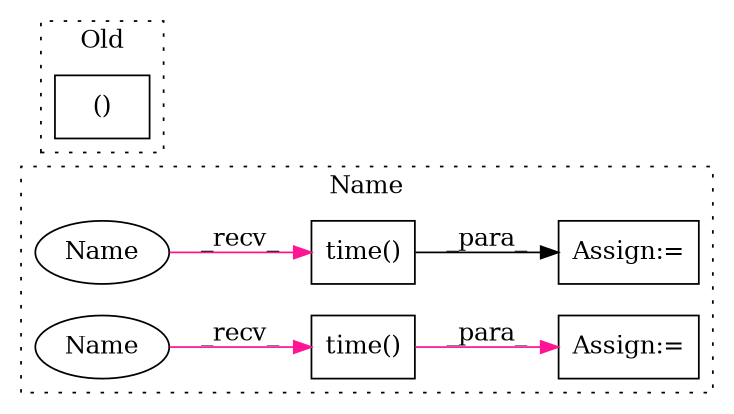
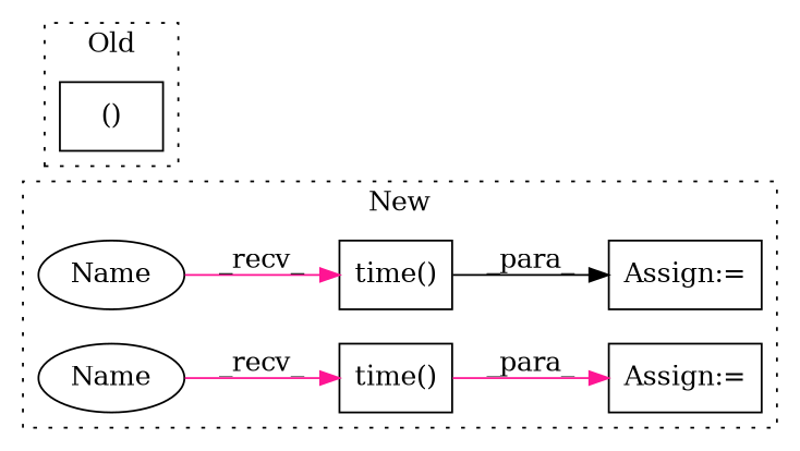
  digraph {
    rankdir=LR
    node [a=75 l=11 s=1652 shape=box]
    edge [color=deeppink]
    n1 [label="time()"]
    n2 [a=68 l=3 label="Assign:=" s=1649]
    n3 [label="time()" s=1363]
    n4 [a=68 l=3 label="Assign:=" s=1360]
    n5 [a=87 l=4 label=Name shape=ellipse]
    n6 [a=87 l=4 label=Name s=1363 shape=ellipse]
    n7 [a=54 l=16 label="()" s=1284]
    subgraph cluster_1 {
-     label=Name
+     label=New
      style=dotted
      n1
      n2
      n3
      n4
      n5
      n6
    }
    subgraph cluster_2 {
      label=Old
      style=dotted
      n7
    }
    n1 -> n2 [label=_para_ color=black]
    n3 -> n4 [label=_para_]
    n5 -> n1 [label=_recv_]
    n6 -> n3 [label=_recv_]
  }
